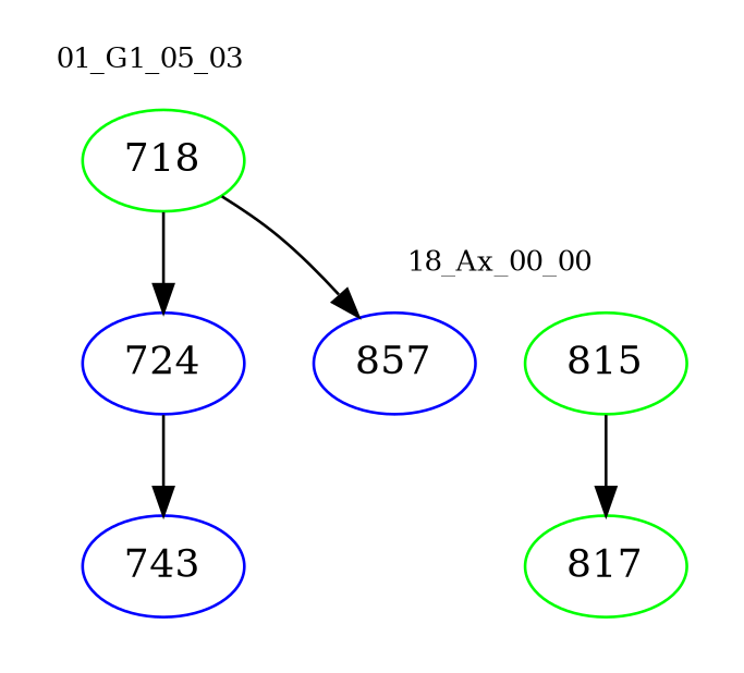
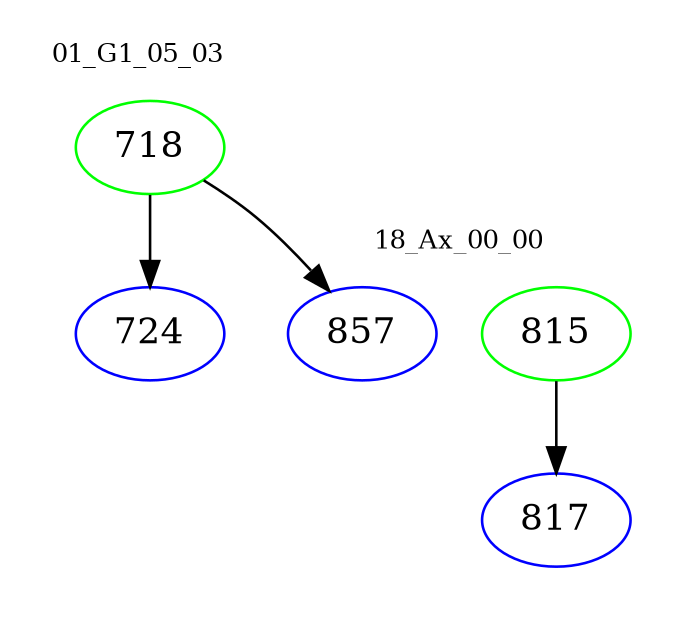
  digraph {
    node [color=blue]
    edge [color=black]
    n1 [color=green label=815]
-   n2 [color=green label=817]
+   n2 [label=817]
    n3 [label=857]
    n4 [color=green label=718]
    n5 [label=724]
-   n6 [label=743]
    subgraph cluster_1 {
      color=white
      fontsize=10
      label="18_Ax_00_00"
      n1
      n2
      n3
    }
    subgraph cluster_2 {
      color=white
      fontsize=10
      label="01_G1_05_03"
      n4
      n5
-     n6
    }
    n1 -> n2
    n4 -> n3
    n4 -> n5
-   n5 -> n6
  }
